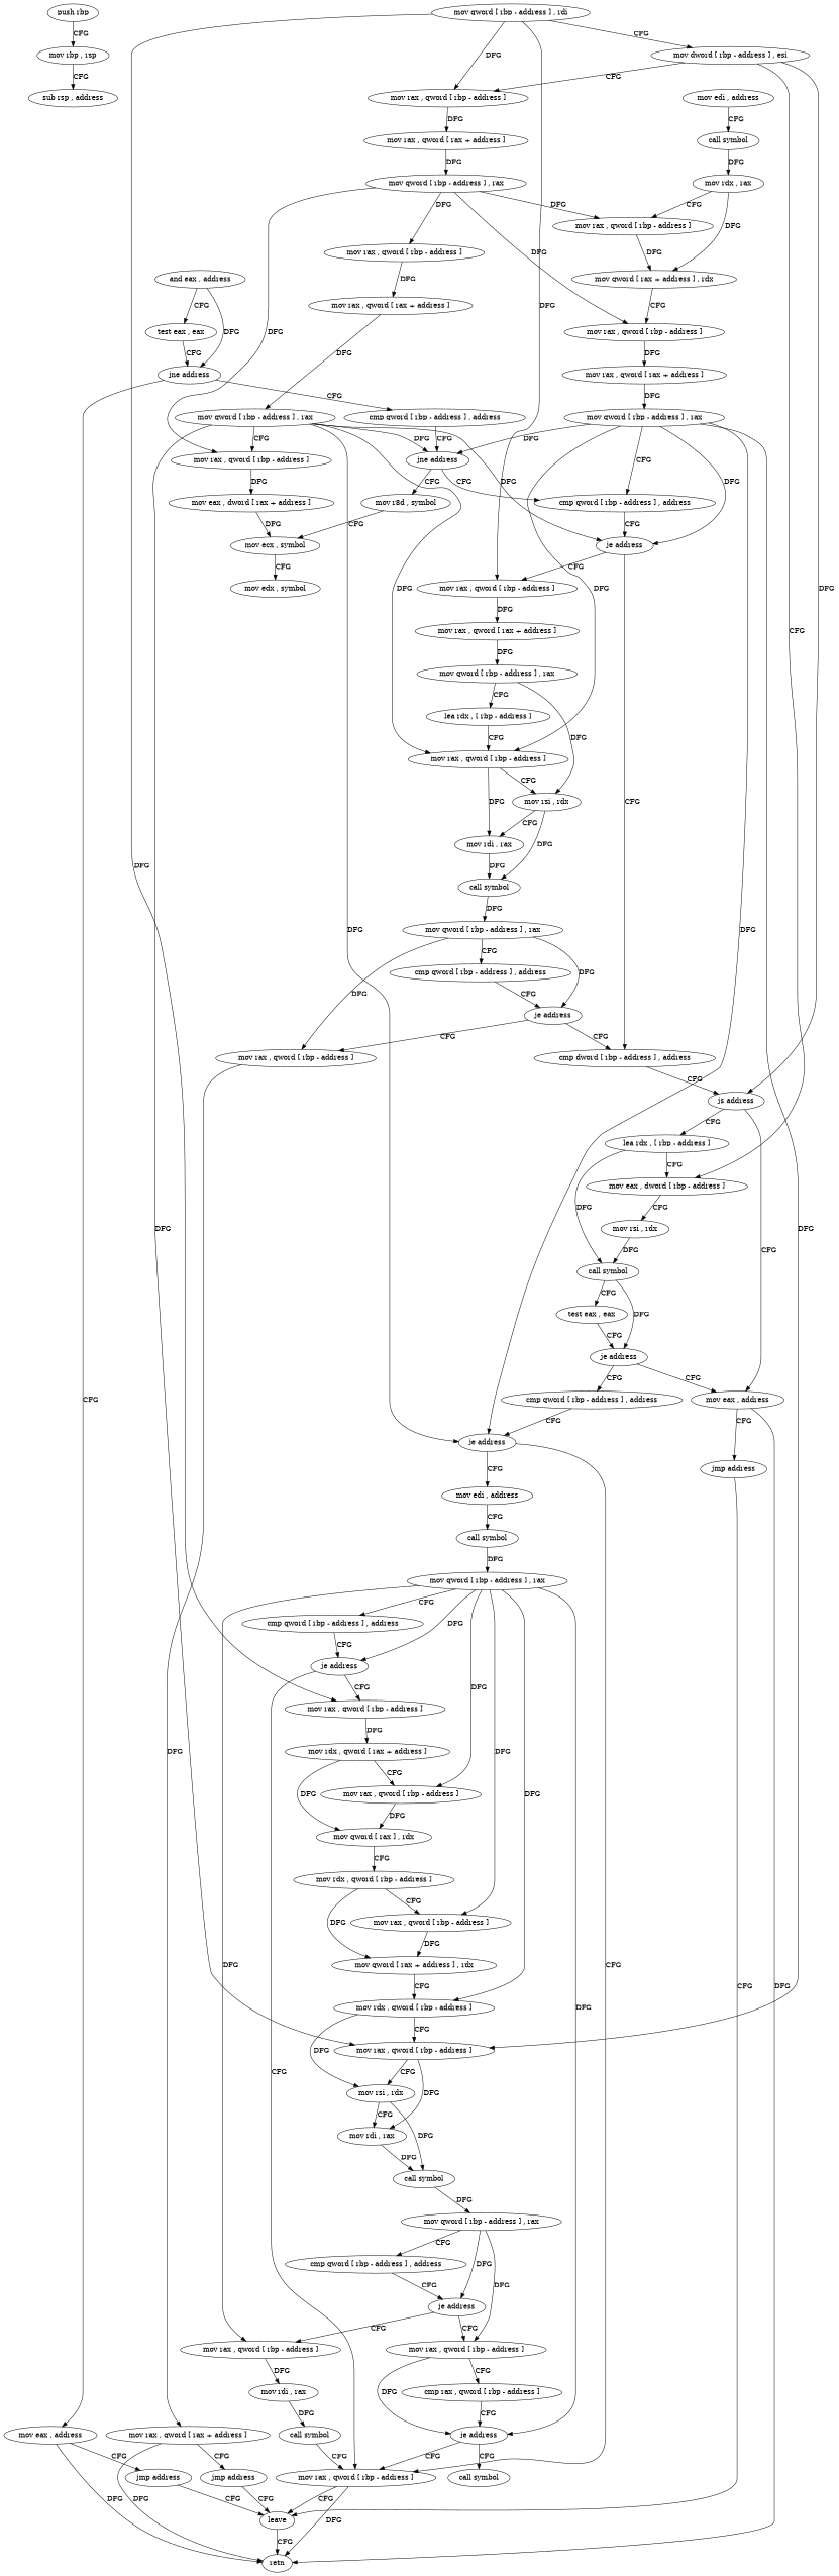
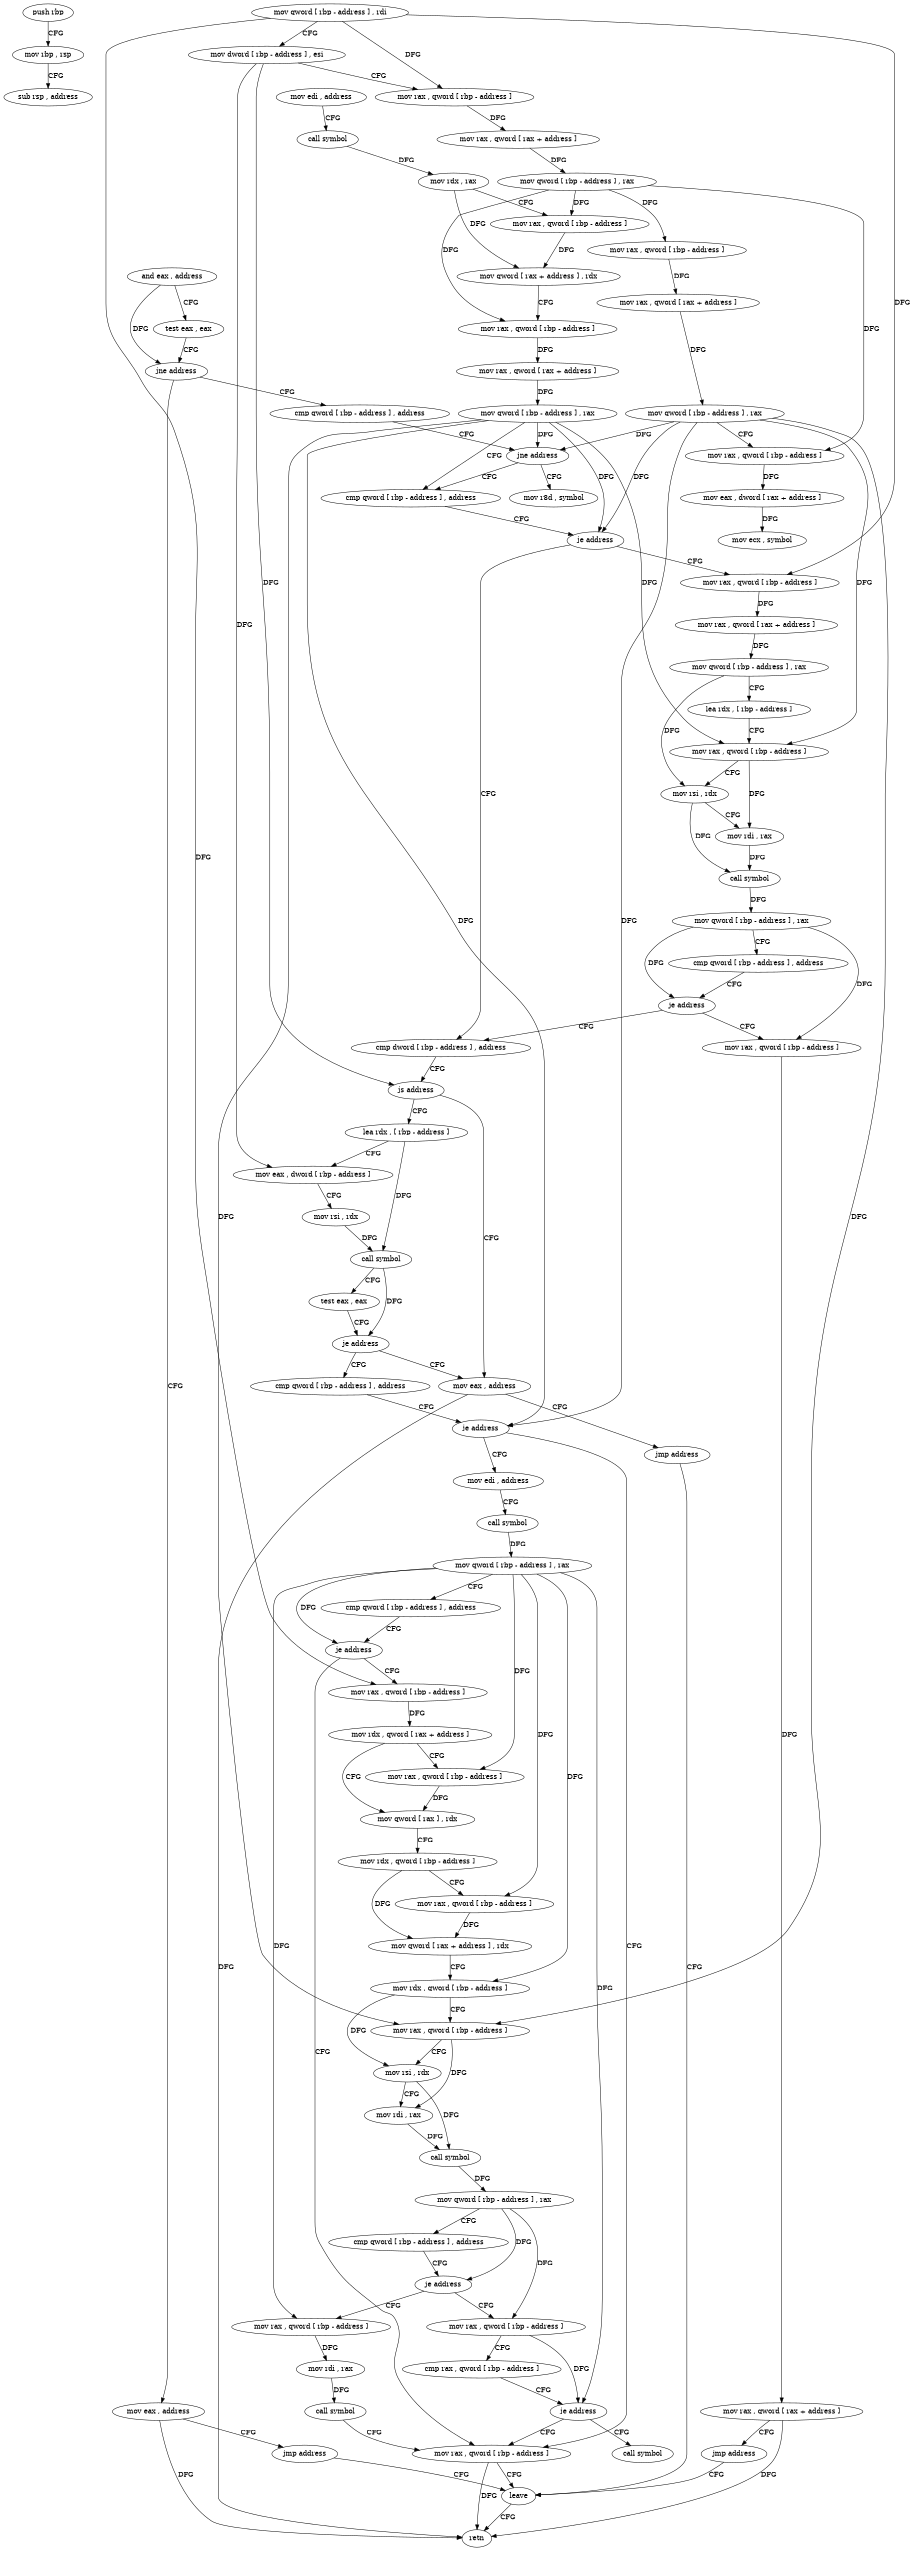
  digraph {
    n1 [label="push rbp"]
    n2 [label="mov rbp , rsp"]
    n3 [label="sub rsp , address"]
    n4 [label="mov qword [ rbp - address ] , rdi"]
    n5 [label="mov dword [ rbp - address ] , esi"]
    n6 [label="mov rax , qword [ rbp - address ]"]
    n7 [label="mov rax , qword [ rbp - address ]"]
    n8 [label="mov rax , qword [ rbp - address ]"]
    n9 [label="js address"]
    n10 [label="mov eax , dword [ rbp - address ]"]
    n11 [label="mov rax , qword [ rax + address ]"]
    n12 [label="mov rax , qword [ rax + address ]"]
    n13 [label="mov rdx , qword [ rax + address ]"]
    n14 [label="mov eax , address"]
    n15 [label="lea rdx , [ rbp - address ]"]
    n16 [label="mov rsi , rdx"]
    n17 [label="mov qword [ rbp - address ] , rax"]
    n18 [label="mov rax , qword [ rbp - address ]"]
    n19 [label="mov rax , qword [ rbp - address ]"]
    n20 [label="mov rax , qword [ rbp - address ]"]
    n21 [label="mov rax , qword [ rbp - address ]"]
    n22 [label="mov rax , qword [ rax + address ]"]
    n23 [label="mov eax , dword [ rax + address ]"]
    n24 [label="mov qword [ rax + address ] , rdx"]
    n25 [label="mov rax , qword [ rax + address ]"]
    n26 [label="mov qword [ rbp - address ] , rax"]
    n27 [label="jne address"]
    n28 [label="je address"]
    n29 [label="mov rax , qword [ rbp - address ]"]
    n30 [label="je address"]
    n31 [label="mov rax , qword [ rbp - address ]"]
    n32 [label="cmp qword [ rbp - address ] , address"]
    n33 [label="mov r8d , symbol"]
    n34 [label="cmp dword [ rbp - address ] , address"]
    n35 [label="mov rsi , rdx"]
    n36 [label="mov rdi , rax"]
    n37 [label="mov rax , qword [ rbp - address ]"]
    n38 [label="mov edi , address"]
    n39 [label="mov rsi , rdx"]
    n40 [label="mov rdi , rax"]
    n41 [label="mov ecx , symbol"]
    n42 [label="and eax , address"]
    n43 [label="test eax , eax"]
    n44 [label="jne address"]
    n45 [label="cmp qword [ rbp - address ] , address"]
    n46 [label="mov eax , address"]
    n47 [label="jmp address"]
    n48 [label=retn]
    n49 [label=leave]
-   n50 [label="mov edx , symbol"]
    n51 [label="mov qword [ rbp - address ] , rax"]
    n52 [label="mov edi , address"]
    n53 [label="call symbol"]
    n54 [label="mov rdx , rax"]
    n55 [label="mov qword [ rbp - address ] , rax"]
    n56 [label="jmp address"]
    n57 [label="call symbol"]
    n58 [label="test eax , eax"]
    n59 [label="je address"]
    n60 [label="lea rdx , [ rbp - address ]"]
    n61 [label="call symbol"]
    n62 [label="mov qword [ rbp - address ] , rax"]
    n63 [label="cmp qword [ rbp - address ] , address"]
    n64 [label="je address"]
    n65 [label="mov rax , qword [ rbp - address ]"]
    n66 [label="mov rax , qword [ rax + address ]"]
    n67 [label="jmp address"]
    n68 [label="cmp qword [ rbp - address ] , address"]
    n69 [label="call symbol"]
    n70 [label="mov qword [ rbp - address ] , rax"]
    n71 [label="cmp qword [ rbp - address ] , address"]
    n72 [label="je address"]
    n73 [label="mov rax , qword [ rbp - address ]"]
    n74 [label="mov rax , qword [ rbp - address ]"]
    n75 [label="mov rdx , qword [ rbp - address ]"]
    n76 [label="mov rax , qword [ rbp - address ]"]
    n77 [label="je address"]
    n78 [label="mov qword [ rax ] , rdx"]
    n79 [label="mov qword [ rax + address ] , rdx"]
    n80 [label="mov rdi , rax"]
    n81 [label="call symbol"]
    n82 [label="mov rdx , qword [ rbp - address ]"]
    n83 [label="call symbol"]
    n84 [label="mov qword [ rbp - address ] , rax"]
    n85 [label="cmp qword [ rbp - address ] , address"]
    n86 [label="je address"]
    n87 [label="mov rax , qword [ rbp - address ]"]
    n88 [label="cmp rax , qword [ rbp - address ]"]
    n89 [label="call symbol"]
    n1 -> n2 [label=CFG]
    n2 -> n3 [label=CFG]
    n4 -> n5 [label=CFG]
    n4 -> n6 [label=DFG]
    n4 -> n7 [label=DFG]
    n4 -> n8 [label=DFG]
    n5 -> n6 [label=CFG]
    n5 -> n9 [label=DFG]
-   n5 -> n10 [label=CFG]
+   n5 -> n10 [label=DFG]
    n6 -> n11 [label=DFG]
    n7 -> n12 [label=DFG]
    n8 -> n13 [label=DFG]
    n9 -> n14 [label=CFG]
    n9 -> n15 [label=CFG]
    n10 -> n16 [label=CFG]
    n11 -> n17 [label=DFG]
    n12 -> n51 [label=DFG]
    n13 -> n73 [label=CFG]
-   n13 -> n78 [label=DFG]
+   n13 -> n78 [label=CFG]
    n14 -> n48 [label=DFG]
    n14 -> n56 [label=CFG]
    n15 -> n10 [label=CFG]
    n15 -> n57 [label=DFG]
    n16 -> n57 [label=DFG]
    n17 -> n18 [label=DFG]
    n17 -> n19 [label=DFG]
    n17 -> n20 [label=DFG]
    n17 -> n21 [label=DFG]
    n18 -> n22 [label=DFG]
    n19 -> n23 [label=DFG]
    n20 -> n24 [label=DFG]
    n21 -> n25 [label=DFG]
    n22 -> n26 [label=DFG]
    n23 -> n41 [label=DFG]
    n24 -> n21 [label=CFG]
    n25 -> n55 [label=DFG]
    n26 -> n19 [label=CFG]
    n26 -> n27 [label=DFG]
    n26 -> n28 [label=DFG]
    n26 -> n29 [label=DFG]
    n26 -> n30 [label=DFG]
    n26 -> n31 [label=DFG]
    n27 -> n32 [label=CFG]
    n27 -> n33 [label=CFG]
    n28 -> n7 [label=CFG]
    n28 -> n34 [label=CFG]
    n29 -> n35 [label=CFG]
    n29 -> n36 [label=DFG]
    n30 -> n37 [label=CFG]
    n30 -> n38 [label=CFG]
    n31 -> n39 [label=CFG]
    n31 -> n40 [label=DFG]
    n32 -> n28 [label=CFG]
-   n33 -> n41 [label=CFG]
    n34 -> n9 [label=CFG]
    n35 -> n36 [label=CFG]
    n35 -> n61 [label=DFG]
    n36 -> n61 [label=DFG]
    n37 -> n48 [label=DFG]
    n37 -> n49 [label=CFG]
    n38 -> n69 [label=CFG]
    n39 -> n40 [label=CFG]
    n39 -> n83 [label=DFG]
    n40 -> n83 [label=DFG]
-   n41 -> n50 [label=CFG]
    n42 -> n43 [label=CFG]
    n42 -> n44 [label=DFG]
    n43 -> n44 [label=CFG]
    n44 -> n45 [label=CFG]
    n44 -> n46 [label=CFG]
    n45 -> n27 [label=CFG]
    n46 -> n47 [label=CFG]
    n46 -> n48 [label=DFG]
    n47 -> n49 [label=CFG]
    n49 -> n48 [label=CFG]
    n51 -> n35 [label=DFG]
    n51 -> n60 [label=CFG]
    n52 -> n53 [label=CFG]
    n53 -> n54 [label=DFG]
    n54 -> n20 [label=CFG]
    n54 -> n24 [label=DFG]
    n55 -> n27 [label=DFG]
    n55 -> n28 [label=DFG]
    n55 -> n29 [label=DFG]
    n55 -> n30 [label=DFG]
    n55 -> n31 [label=DFG]
    n55 -> n32 [label=CFG]
    n56 -> n49 [label=CFG]
    n57 -> n58 [label=CFG]
    n57 -> n59 [label=DFG]
    n58 -> n59 [label=CFG]
    n59 -> n14 [label=CFG]
    n59 -> n68 [label=CFG]
    n60 -> n29 [label=CFG]
    n61 -> n62 [label=DFG]
    n62 -> n63 [label=CFG]
    n62 -> n64 [label=DFG]
    n62 -> n65 [label=DFG]
    n63 -> n64 [label=CFG]
    n64 -> n34 [label=CFG]
    n64 -> n65 [label=CFG]
    n65 -> n66 [label=DFG]
    n66 -> n48 [label=DFG]
    n66 -> n67 [label=CFG]
    n67 -> n49 [label=CFG]
    n68 -> n30 [label=CFG]
    n69 -> n70 [label=DFG]
    n70 -> n71 [label=CFG]
    n70 -> n72 [label=DFG]
    n70 -> n73 [label=DFG]
    n70 -> n74 [label=DFG]
    n70 -> n75 [label=DFG]
    n70 -> n76 [label=DFG]
    n70 -> n77 [label=DFG]
    n71 -> n72 [label=CFG]
    n72 -> n8 [label=CFG]
    n72 -> n37 [label=CFG]
    n73 -> n78 [label=DFG]
    n74 -> n79 [label=DFG]
    n75 -> n31 [label=CFG]
    n75 -> n39 [label=DFG]
    n76 -> n80 [label=DFG]
    n77 -> n37 [label=CFG]
    n77 -> n81 [label=CFG]
    n78 -> n82 [label=CFG]
    n79 -> n75 [label=CFG]
    n80 -> n89 [label=DFG]
    n82 -> n74 [label=CFG]
    n82 -> n79 [label=DFG]
    n83 -> n84 [label=DFG]
    n84 -> n85 [label=CFG]
    n84 -> n86 [label=DFG]
    n84 -> n87 [label=DFG]
    n85 -> n86 [label=CFG]
    n86 -> n76 [label=CFG]
    n86 -> n87 [label=CFG]
    n87 -> n77 [label=DFG]
    n87 -> n88 [label=CFG]
    n88 -> n77 [label=CFG]
    n89 -> n37 [label=CFG]
  }
